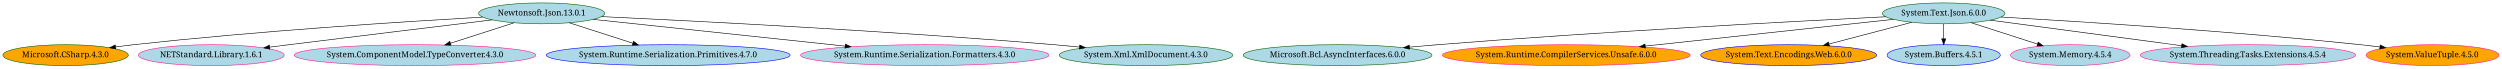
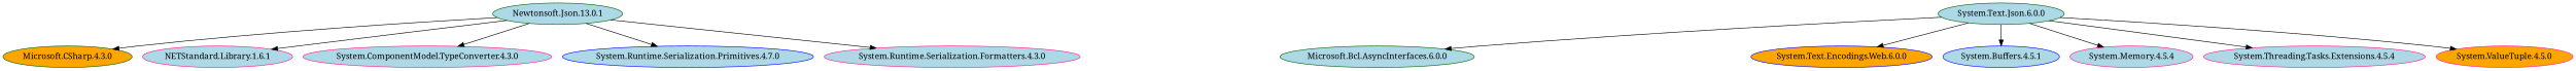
  digraph {
    fontname="Noto Serif"
    node [color=deeppink fillcolor=lightblue fontname="Noto Serif" style=filled]
    edge [fontname="Noto Serif"]
    "Newtonsoft.Json.13.0.1" [color=darkgreen]
    "Microsoft.CSharp.4.3.0" [color=darkgreen fillcolor=orange]
    "NETStandard.Library.1.6.1"
    "System.ComponentModel.TypeConverter.4.3.0"
    n5 [color=blue label="System.Runtime.Serialization.Primitives.4.7.0"]
    "System.Runtime.Serialization.Formatters.4.3.0"
-   "System.Xml.XmlDocument.4.3.0" [color=darkgreen]
    "System.Text.Json.6.0.0" [color=darkgreen]
    "Microsoft.Bcl.AsyncInterfaces.6.0.0" [color=darkgreen]
-   "System.Runtime.CompilerServices.Unsafe.6.0.0" [fillcolor=orange]
    "System.Text.Encodings.Web.6.0.0" [color=blue fillcolor=orange]
    "System.Buffers.4.5.1" [color=blue]
    "System.Memory.4.5.4"
    "System.Threading.Tasks.Extensions.4.5.4"
    "System.ValueTuple.4.5.0" [fillcolor=orange]
    "Newtonsoft.Json.13.0.1" -> "Microsoft.CSharp.4.3.0"
    "Newtonsoft.Json.13.0.1" -> "NETStandard.Library.1.6.1"
    "Newtonsoft.Json.13.0.1" -> "System.ComponentModel.TypeConverter.4.3.0"
    "Newtonsoft.Json.13.0.1" -> n5
    "Newtonsoft.Json.13.0.1" -> "System.Runtime.Serialization.Formatters.4.3.0"
-   "Newtonsoft.Json.13.0.1" -> "System.Xml.XmlDocument.4.3.0"
    "System.Text.Json.6.0.0" -> "Microsoft.Bcl.AsyncInterfaces.6.0.0"
-   "System.Text.Json.6.0.0" -> "System.Runtime.CompilerServices.Unsafe.6.0.0"
    "System.Text.Json.6.0.0" -> "System.Text.Encodings.Web.6.0.0"
    "System.Text.Json.6.0.0" -> "System.Buffers.4.5.1"
    "System.Text.Json.6.0.0" -> "System.Memory.4.5.4"
    "System.Text.Json.6.0.0" -> "System.Threading.Tasks.Extensions.4.5.4"
    "System.Text.Json.6.0.0" -> "System.ValueTuple.4.5.0"
  }
